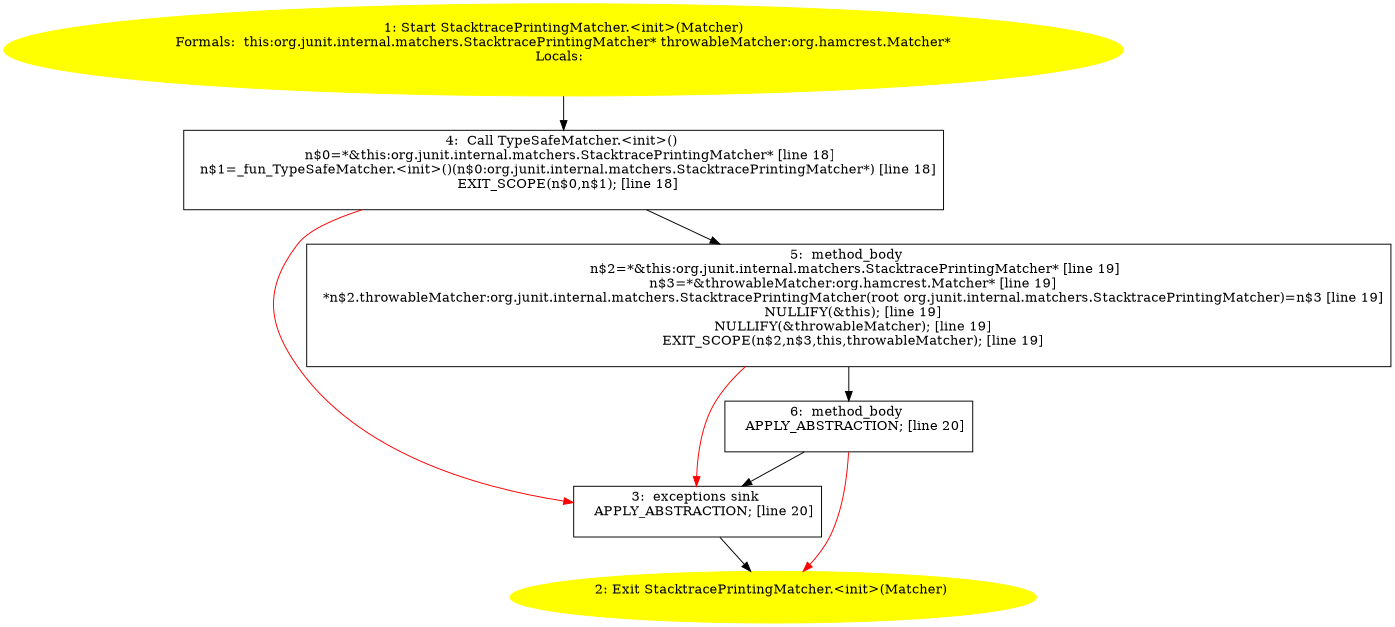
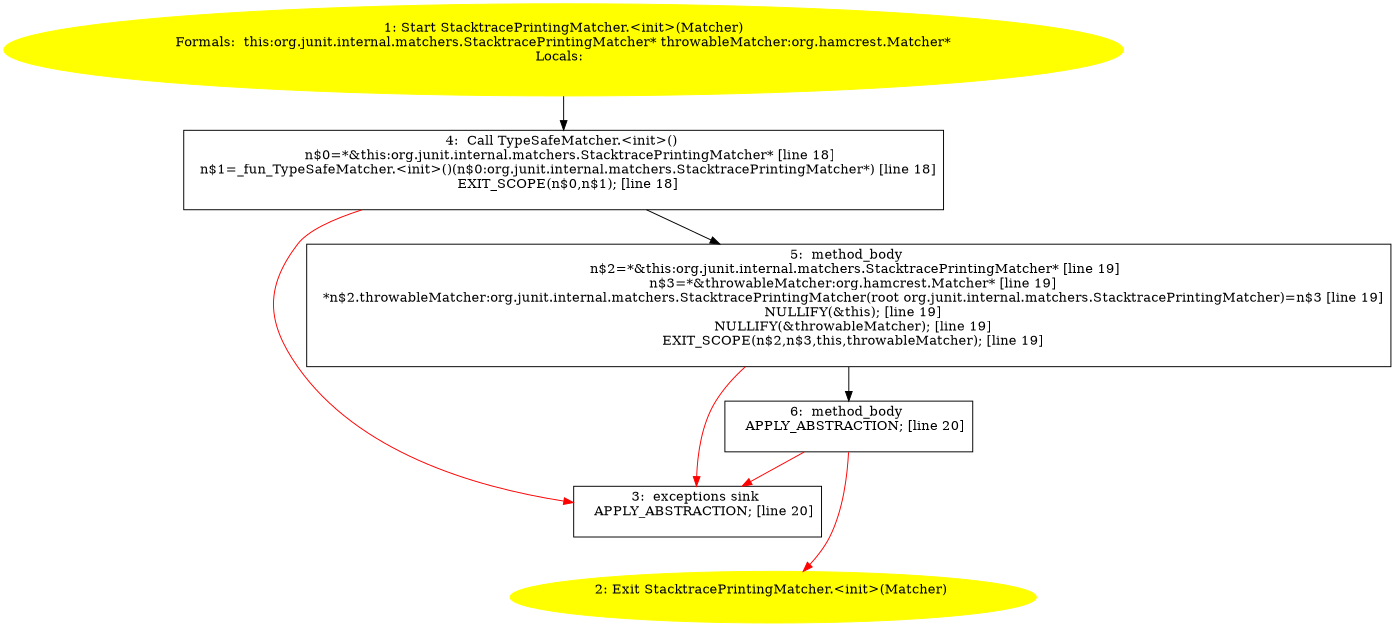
  digraph {
    node [shape=box]
    n1 [color=yellow label="1: Start StacktracePrintingMatcher.<init>(Matcher)\nFormals:  this:org.junit.internal.matchers.StacktracePrintingMatcher* throwableMatcher:org.hamcrest.Matcher*\nLocals:  \n  " style=filled shape=""]
    n2 [label="4:  Call TypeSafeMatcher.<init>() \n   n$0=*&this:org.junit.internal.matchers.StacktracePrintingMatcher* [line 18]\n  n$1=_fun_TypeSafeMatcher.<init>()(n$0:org.junit.internal.matchers.StacktracePrintingMatcher*) [line 18]\n  EXIT_SCOPE(n$0,n$1); [line 18]\n "]
    n3 [label="3:  exceptions sink \n   APPLY_ABSTRACTION; [line 20]\n "]
    n4 [label="5:  method_body \n   n$2=*&this:org.junit.internal.matchers.StacktracePrintingMatcher* [line 19]\n  n$3=*&throwableMatcher:org.hamcrest.Matcher* [line 19]\n  *n$2.throwableMatcher:org.junit.internal.matchers.StacktracePrintingMatcher(root org.junit.internal.matchers.StacktracePrintingMatcher)=n$3 [line 19]\n  NULLIFY(&this); [line 19]\n  NULLIFY(&throwableMatcher); [line 19]\n  EXIT_SCOPE(n$2,n$3,this,throwableMatcher); [line 19]\n "]
    n5 [color=yellow label="2: Exit StacktracePrintingMatcher.<init>(Matcher) \n  " style=filled shape=""]
    n6 [label="6:  method_body \n   APPLY_ABSTRACTION; [line 20]\n "]
    n1 -> n2
    n2 -> n3 [color=red]
    n2 -> n4
-   n3 -> n5
    n4 -> n3 [color=red]
    n4 -> n6
-   n6 -> n3 [color=black]
+   n6 -> n3 [color=red]
    n6 -> n5 [color=red]
  }
